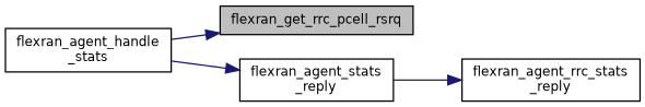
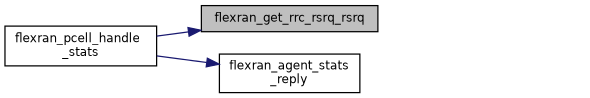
  digraph {
    rankdir=RL
    node [color=black fillcolor=white fontname=Helvetica fontsize=10 shape=record style=filled]
    edge [color=midnightblue dir=back fontname=Helvetica fontsize=10 labelfontname=Helvetica labelfontsize=10 style=solid]
-   n1 [fillcolor=grey75 fontcolor=black height=0.2 label=flexran_get_rrc_pcell_rsrq width=0.4]
-   n2 [height=0.2 label="flexran_agent_handle\l_stats" width=0.4]
-   n3 [height=0.2 label="flexran_agent_rrc_stats\l_reply" width=0.4]
+   n1 [fillcolor=grey75 fontcolor=black height=0.2 label=flexran_get_rrc_rsrq_rsrq width=0.4]
+   n2 [height=0.2 label="flexran_pcell_handle\l_stats" width=0.4]
    n4 [height=0.2 label="flexran_agent_stats\l_reply" width=0.4]
    n1 -> n2
-   n3 -> n4
    n4 -> n2
  }
